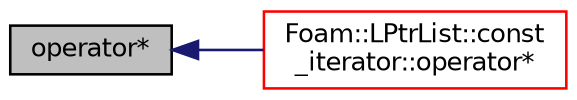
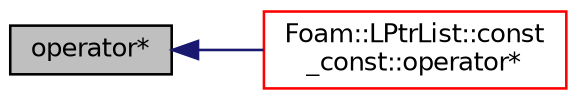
  digraph {
    rankdir=LR
    fontname="DejaVu Sans"
    node [fontname="DejaVu Sans" fontsize=10 shape=record]
    n1 [color=black fillcolor=grey75 fontcolor=black height=0.2 label="operator*" style=filled width=0.4]
-   n2 [color=red height=0.2 label="Foam::LPtrList::const\l_iterator::operator*" width=0.4]
+   n2 [color=red height=0.2 label="Foam::LPtrList::const\l_const::operator*" width=0.4]
    n1 -> n2 [color=midnightblue dir=back fontname="DejaVu Sans" fontsize=10 labelfontname=Helvetica labelfontsize=10 style=solid]
  }
